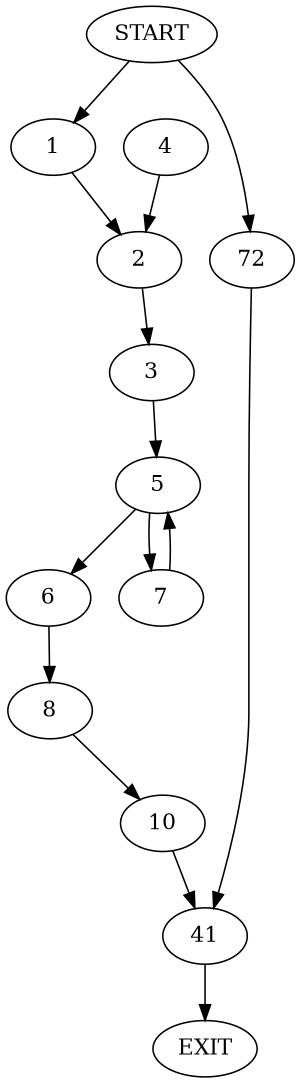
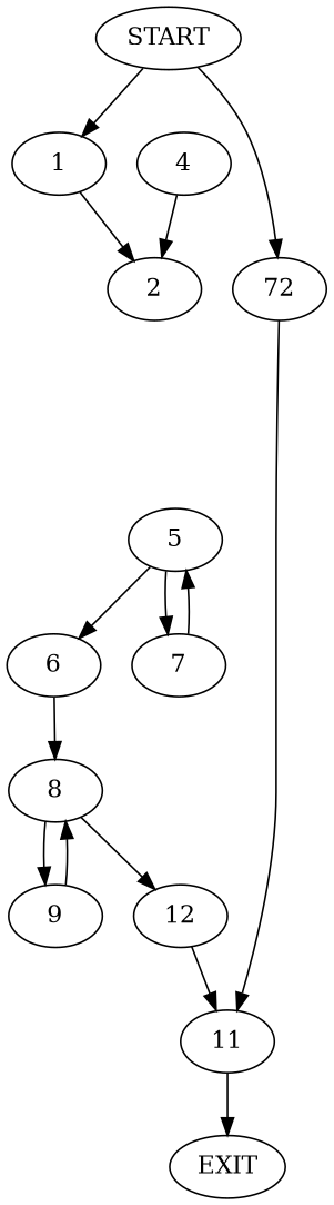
  digraph {
    n1 [label=START]
    1
    n3 [label=72]
    2
-   11 [label=41]
+   11
    n6 [label=EXIT]
-   3
    5
    4
    6
    7
    8
-   10
+   9
+   10 [label=12]
    n1 -> 1
    n1 -> n3
    1 -> 2
    n3 -> 11
-   2 -> 3
    11 -> n6
-   3 -> 5
    5 -> 6
    5 -> 7
    4 -> 2
    6 -> 8
    7 -> 5
+   8 -> 9
    8 -> 10
+   9 -> 8
    10 -> 11
  }
